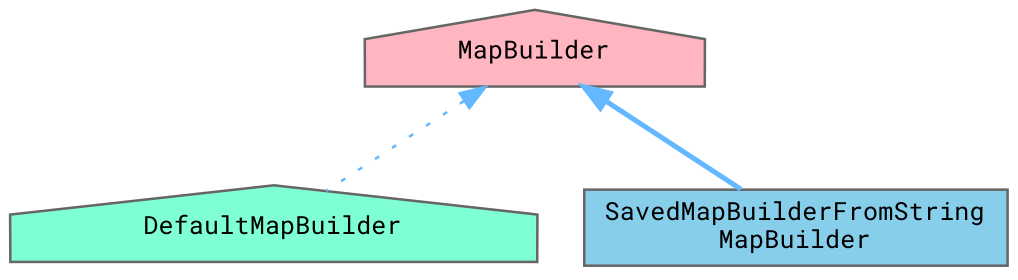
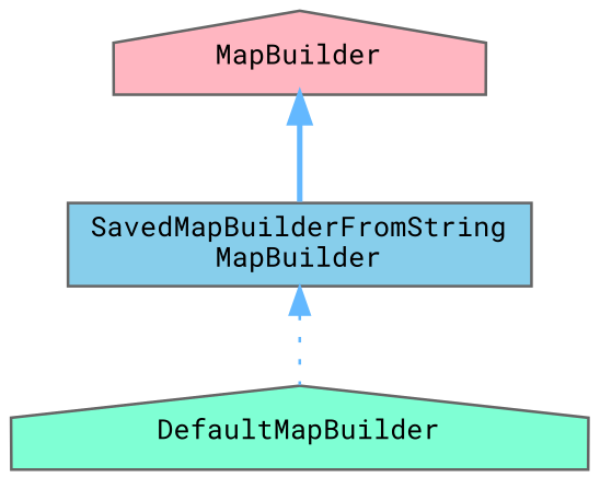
  digraph {
    fontname="Roboto Mono"
    node [color=gray40 fontname="Roboto Mono" fontsize=10 shape=house style=filled]
    edge [color=steelblue1 dir=back fontname="Roboto Mono" fontsize=10 labelfontname=Helvetica labelfontsize=10]
    n1 [fillcolor=lightpink fontcolor=black height=0.2 label=MapBuilder width=0.4]
    n2 [fillcolor=aquamarine height=0.2 label=DefaultMapBuilder width=0.4]
    n3 [fillcolor=skyblue height=0.2 label="SavedMapBuilderFromString\lMapBuilder" shape=box width=0.4]
-   n1 -> n2 [style=dotted]
+   n3 -> n2 [style=dotted]
    n1 -> n3 [style=bold]
  }
